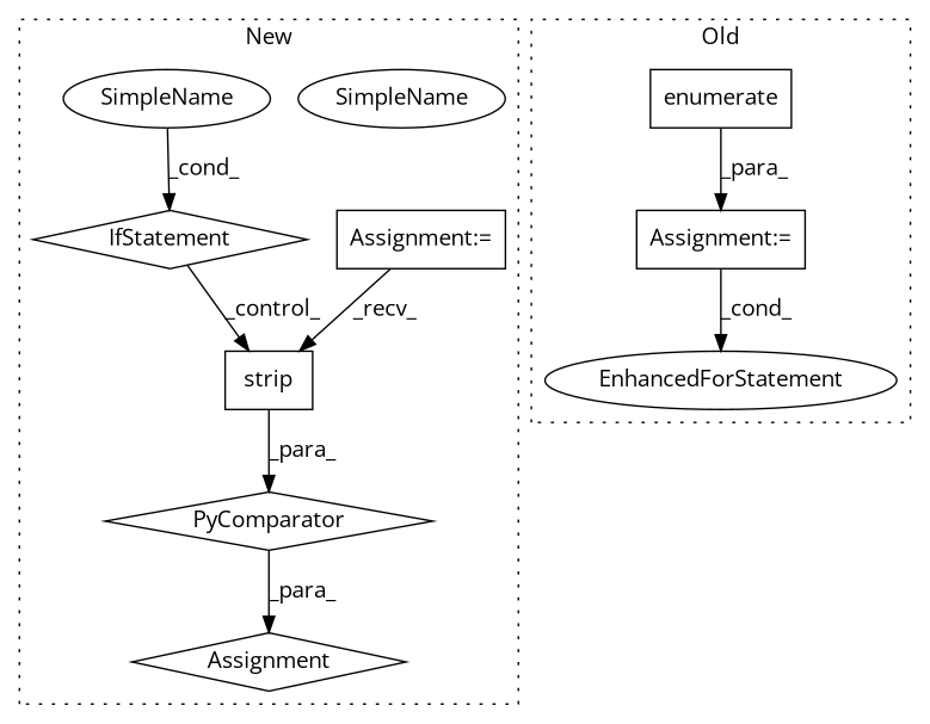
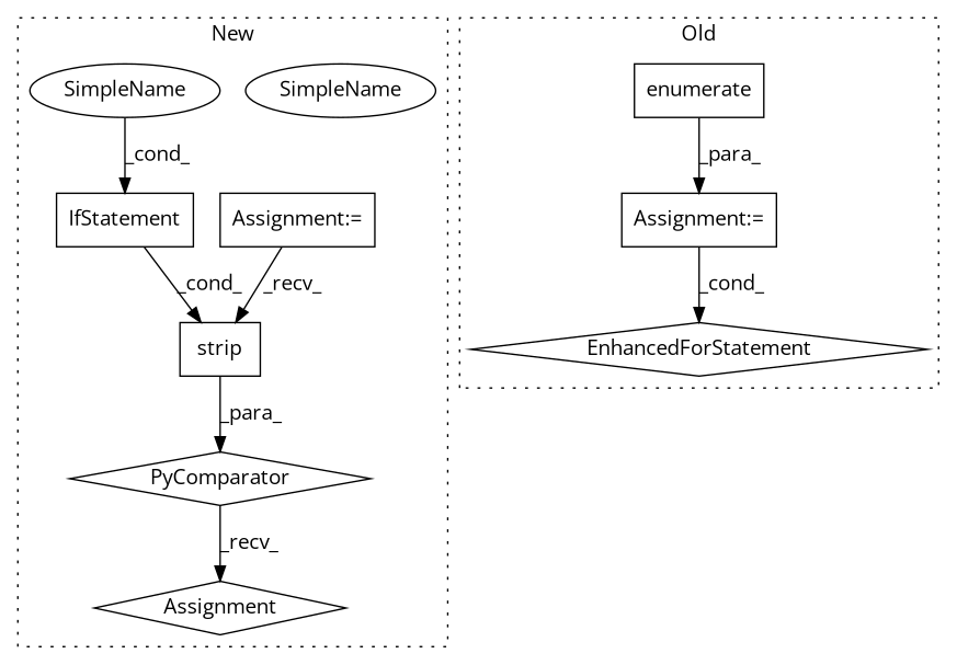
  digraph {
    fontname="Open Sans"
    node [a=32 fontname="Open Sans" l=24 s=1036 shape=box]
    edge [fontname="Open Sans"]
    n1 [l=7 label=strip s=965]
-   n2 [a=25 label=IfStatement shape=diamond]
+   n2 [a=25 label=IfStatement]
    n3 [a=7 label="Assignment:="]
    n4 [a=42 l=5 label=SimpleName s=1055 shape=ellipse]
    n5 [a=109 l=108 label=Assignment s=960 shape=diamond]
    n6 [a=113 label=PyComparator shape=diamond]
    n7 [a=42 l=5 label=SimpleName s=1055 shape=ellipse]
    n8 [l="10,1" label=enumerate s="777,793"]
-   n9 [a=70 l="63,2" label=EnhancedForStatement s="703,794" shape=ellipse]
+   n9 [a=70 l="63,2" label=EnhancedForStatement s="703,794" shape=diamond]
    n10 [a=7 l="63,2" label="Assignment:=" s="703,794"]
    subgraph cluster_1 {
      label=New
      style=dotted
      n1
      n2
      n3
      n4
      n5
      n6
      n7
    }
    subgraph cluster_2 {
      label=Old
      style=dotted
      n8
      n9
      n10
    }
    n1 -> n6 [label=_para_]
-   n2 -> n1 [label=_control_]
+   n2 -> n1 [label=_cond_]
    n3 -> n1 [label=_recv_]
-   n6 -> n5 [label=_para_]
+   n6 -> n5 [label=_recv_]
    n7 -> n2 [label=_cond_]
    n8 -> n10 [label=_para_]
    n10 -> n9 [label=_cond_]
  }
